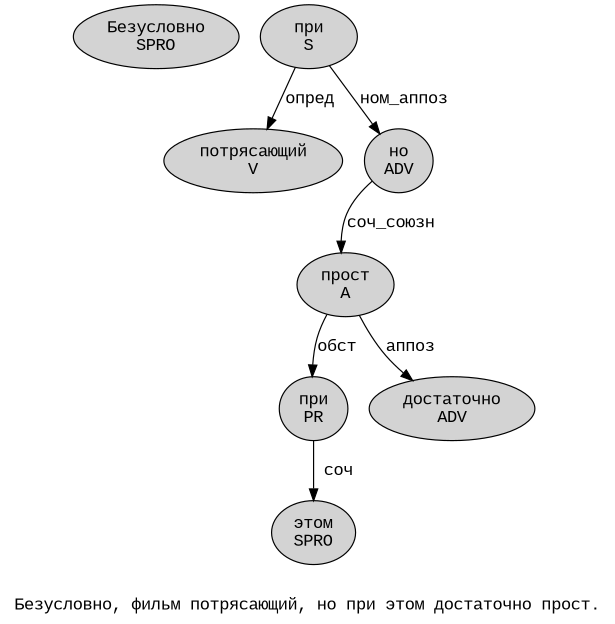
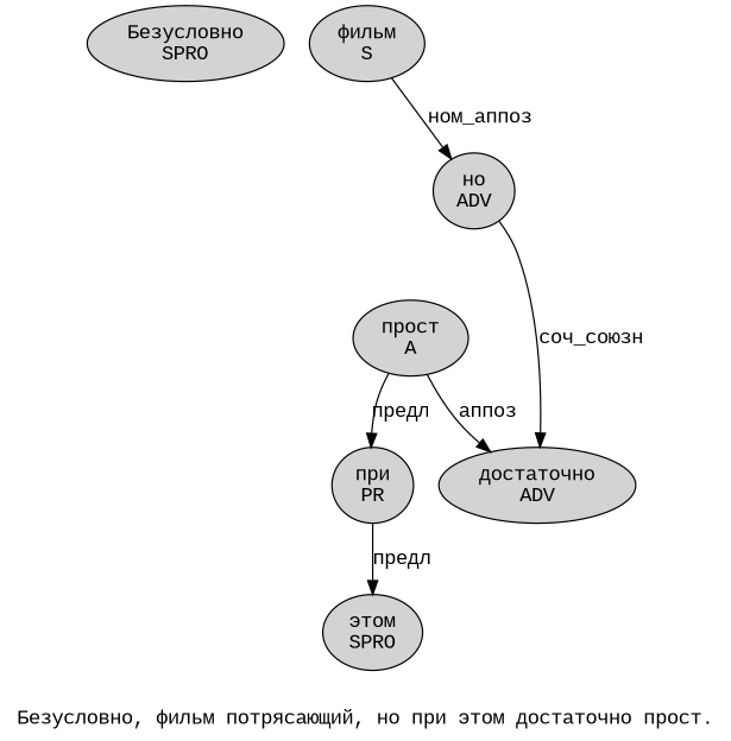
  digraph {
    fontname="Liberation Mono"
    label="Безусловно, фильм потрясающий, но при этом достаточно прост."
    node [fillcolor=lightgray fontname="Liberation Mono" penwidth=1 shape=ellipse style=filled]
    edge [fontname="Liberation Mono"]
    n1 [label="Безусловно\nSPRO"]
-   n2 [label="при\nS"]
-   n3 [label="потрясающий\nV"]
+   n2 [label="фильм\nS"]
    n4 [label="но\nADV"]
    n5 [label="прост\nA"]
    n6 [label="при\nPR"]
    n7 [label="достаточно\nADV"]
    n8 [label="этом\nSPRO"]
-   n2 -> n3 [label="опред"]
    n2 -> n4 [label="ном_аппоз"]
-   n4 -> n5 [label="соч_союзн"]
-   n5 -> n6 [label="обст"]
+   n4 -> n7 [label="соч_союзн"]
+   n5 -> n6 [label="предл"]
    n5 -> n7 [label="аппоз"]
-   n6 -> n8 [label="соч"]
+   n6 -> n8 [label="предл"]
  }
